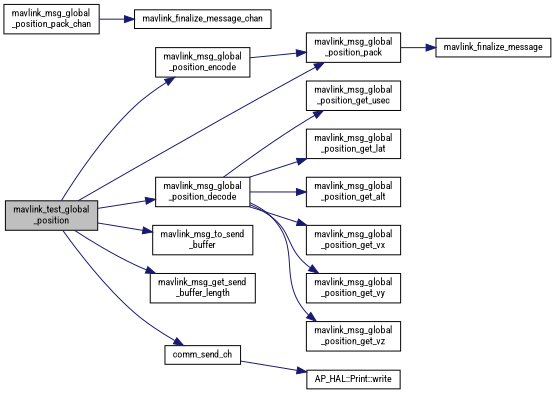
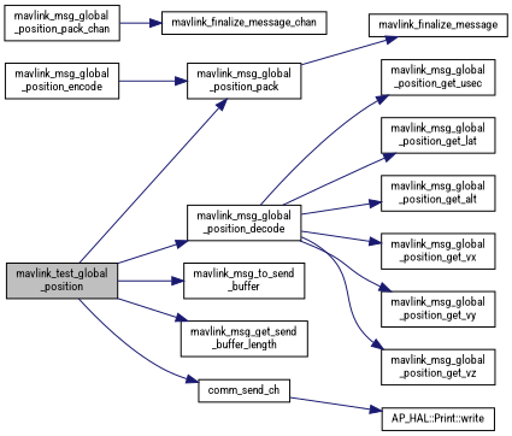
  digraph {
    fontname="Roboto Condensed"
    rankdir=LR
    node [color=black fillcolor=white fontname="Roboto Condensed" fontsize=10 shape=record style=filled]
    edge [color=midnightblue fontname="Roboto Condensed" fontsize=10 labelfontname=Helvetica labelfontsize=10 style=solid]
    n1 [fillcolor=grey75 fontcolor=black height=0.2 label="mavlink_test_global\l_position" width=0.4]
    n2 [height=0.2 label="mavlink_msg_global\l_position_encode" width=0.4]
    n3 [height=0.2 label="mavlink_msg_global\l_position_pack" width=0.4]
    n4 [height=0.2 label="mavlink_msg_global\l_position_decode" width=0.4]
    n5 [height=0.2 label="mavlink_msg_to_send\l_buffer" width=0.4]
    n6 [height=0.2 label="mavlink_msg_get_send\l_buffer_length" width=0.4]
    n7 [height=0.2 label=comm_send_ch width=0.4]
    n8 [height=0.2 label=mavlink_finalize_message width=0.4]
    n9 [height=0.2 label="mavlink_msg_global\l_position_get_usec" width=0.4]
    n10 [height=0.2 label="mavlink_msg_global\l_position_get_lat" width=0.4]
    n11 [height=0.2 label="mavlink_msg_global\l_position_get_alt" width=0.4]
    n12 [height=0.2 label="mavlink_msg_global\l_position_get_vx" width=0.4]
    n13 [height=0.2 label="mavlink_msg_global\l_position_get_vy" width=0.4]
    n14 [height=0.2 label="mavlink_msg_global\l_position_get_vz" width=0.4]
    n15 [height=0.2 label="mavlink_msg_global\l_position_pack_chan" width=0.4]
    n16 [height=0.2 label=mavlink_finalize_message_chan width=0.4]
    n17 [height=0.2 label="AP_HAL::Print::write" width=0.4]
-   n1 -> n2
    n1 -> n3
    n1 -> n4
    n1 -> n5
    n1 -> n6
    n1 -> n7
    n2 -> n3
    n3 -> n8
    n4 -> n9
    n4 -> n10
    n4 -> n11
    n4 -> n12
    n4 -> n13
    n4 -> n14
    n7 -> n17
    n15 -> n16
  }
